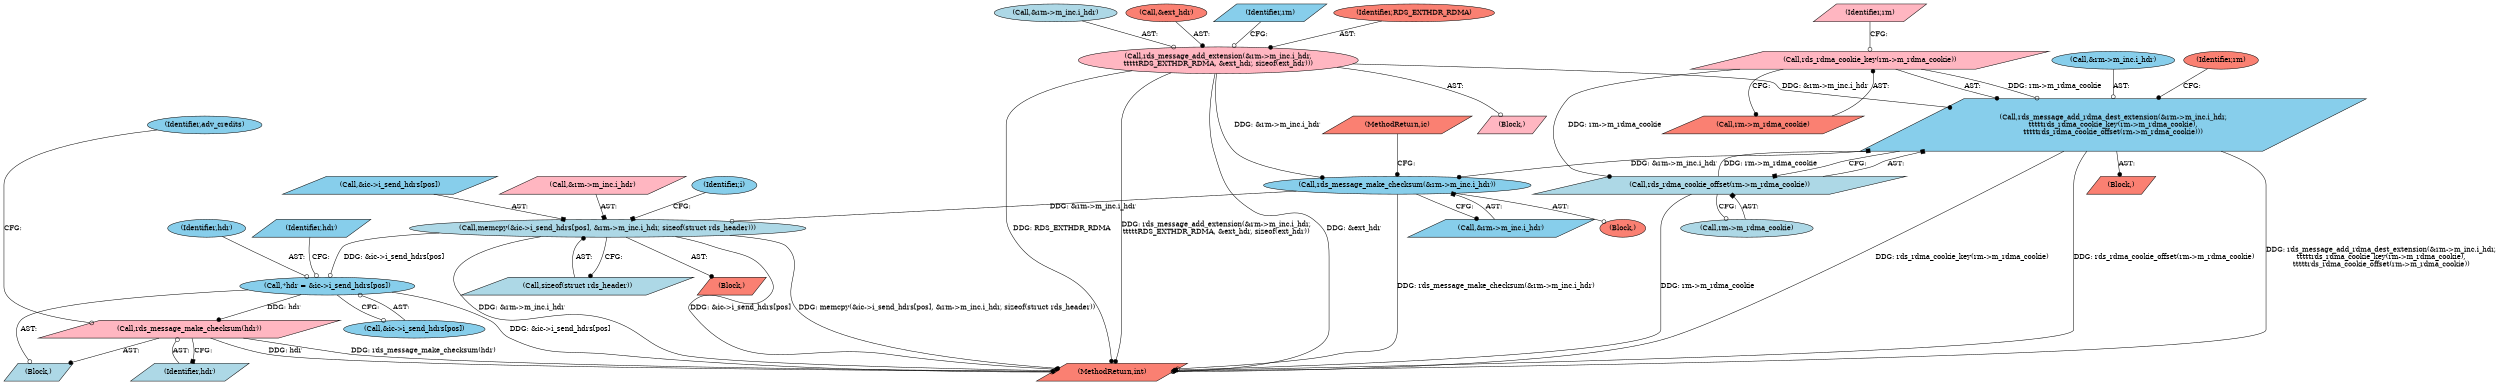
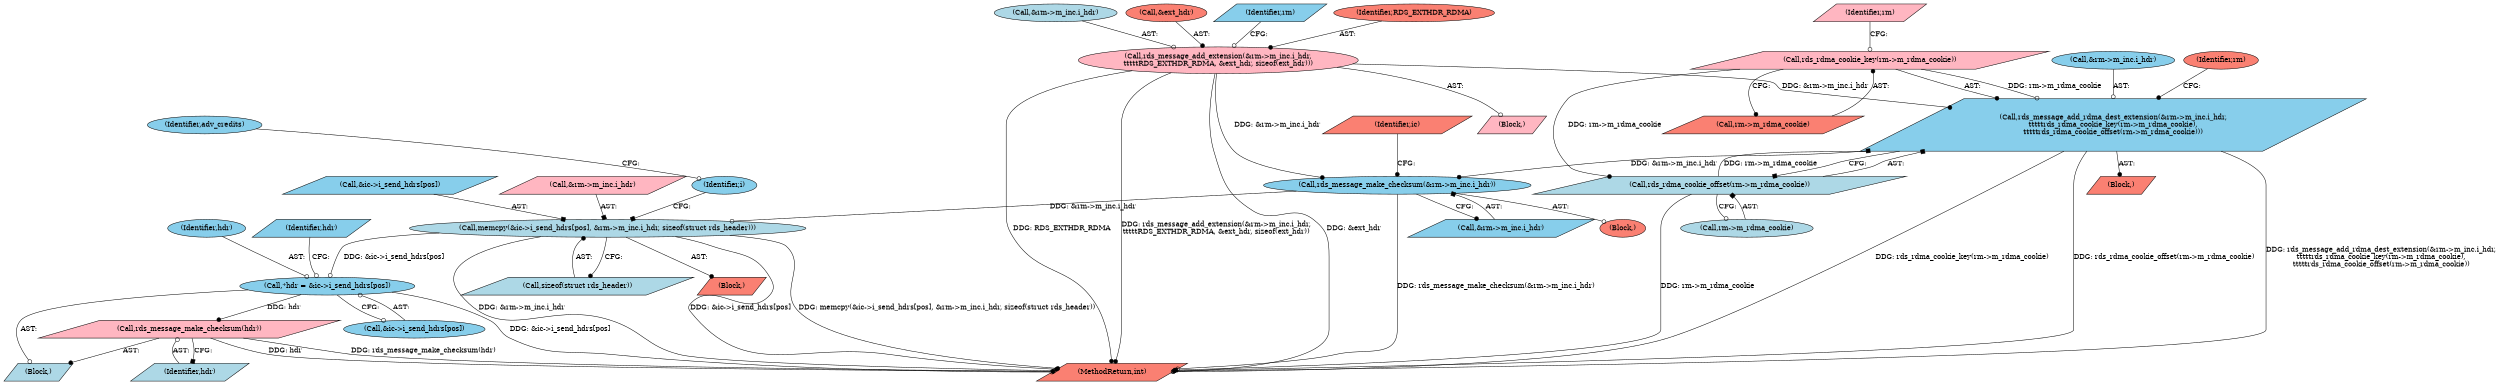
  digraph {
    node [fillcolor=skyblue shape=parallelogram style=filled]
    edge [arrowhead=dot]
    n1 [label="(Call,*hdr = &ic->i_send_hdrs[pos])" shape=ellipse]
    n2 [fillcolor=lightpink label="(Call,rds_message_make_checksum(hdr))"]
    n3 [fillcolor=salmon label="(MethodReturn,int)"]
    n4 [fillcolor=lightblue label="(Block,)"]
    n5 [label="(Call,&ic->i_send_hdrs[pos])" shape=ellipse]
    n6 [fillcolor=lightblue label="(Identifier,hdr)"]
    n7 [fillcolor=lightblue label="(Call,memcpy(&ic->i_send_hdrs[pos], &rm->m_inc.i_hdr, sizeof(struct rds_header)))" shape=ellipse]
    n8 [fillcolor=lightblue label="(Call,sizeof(struct rds_header))"]
    n9 [fillcolor=salmon label="(Block,)"]
    n10 [label="(Call,rds_message_make_checksum(&rm->m_inc.i_hdr))" shape=ellipse]
    n11 [label="(Call,&rm->m_inc.i_hdr)"]
    n12 [fillcolor=salmon label="(Block,)" shape=ellipse]
    n13 [label="(Call,rds_message_add_rdma_dest_extension(&rm->m_inc.i_hdr,\n\t\t\t\t\trds_rdma_cookie_key(rm->m_rdma_cookie),\n\t\t\t\t\trds_rdma_cookie_offset(rm->m_rdma_cookie)))"]
    n14 [fillcolor=lightblue label="(Call,rds_rdma_cookie_offset(rm->m_rdma_cookie))"]
    n15 [fillcolor=salmon label="(Block,)"]
    n16 [fillcolor=lightblue label="(Call,rm->m_rdma_cookie)" shape=ellipse]
    n17 [fillcolor=lightpink label="(Call,rds_message_add_extension(&rm->m_inc.i_hdr,\n\t\t\t\t\tRDS_EXTHDR_RDMA, &ext_hdr, sizeof(ext_hdr)))" shape=ellipse]
    n18 [fillcolor=lightpink label="(Block,)"]
    n19 [fillcolor=lightpink label="(Call,rds_rdma_cookie_key(rm->m_rdma_cookie))"]
    n20 [fillcolor=salmon label="(Call,rm->m_rdma_cookie)"]
    n21 [label="(Identifier,hdr)" shape=ellipse]
    n22 [fillcolor=lightpink label="(Call,&rm->m_inc.i_hdr)"]
    n23 [label="(Call,&rm->m_inc.i_hdr)" shape=ellipse]
    n24 [fillcolor=lightpink label="(Identifier,rm)"]
    n25 [fillcolor=salmon label="(Call,&ext_hdr)" shape=ellipse]
    n26 [label="(Call,&ic->i_send_hdrs[pos])"]
    n27 [label="(Identifier,rm)"]
    n28 [label="(Identifier,i)" shape=ellipse]
-   n29 [fillcolor=salmon label="(MethodReturn,ic)"]
+   n29 [fillcolor=salmon label="(Identifier,ic)"]
    n30 [label="(Identifier,hdr)"]
    n31 [fillcolor=salmon label="(Identifier,RDS_EXTHDR_RDMA)" shape=ellipse]
    n32 [fillcolor=lightblue label="(Call,&rm->m_inc.i_hdr)" shape=ellipse]
    n33 [label="(Identifier,adv_credits)" shape=ellipse]
    n34 [fillcolor=salmon label="(Identifier,rm)" shape=ellipse]
    n1 -> n2 [label="DDG: hdr"]
    n1 -> n3 [arrowhead=odot label="DDG: &ic->i_send_hdrs[pos]"]
    n1 -> n4 [arrowhead=odot label="AST: "]
    n1 -> n5 [arrowhead=odot label="CFG: "]
    n2 -> n3 [arrowhead=odot label="DDG: rds_message_make_checksum(hdr)"]
    n2 -> n3 [label="DDG: hdr"]
    n2 -> n4 [label="AST: "]
    n2 -> n6 [arrowhead=box label="CFG: "]
    n5 -> n1 [arrowhead=odot label="AST: "]
    n6 -> n2 [arrowhead=odot label="AST: "]
    n7 -> n1 [arrowhead=odot label="DDG: &ic->i_send_hdrs[pos]"]
    n7 -> n3 [label="DDG: memcpy(&ic->i_send_hdrs[pos], &rm->m_inc.i_hdr, sizeof(struct rds_header))"]
    n7 -> n3 [arrowhead=odot label="DDG: &rm->m_inc.i_hdr"]
    n7 -> n3 [label="DDG: &ic->i_send_hdrs[pos]"]
    n7 -> n8 [label="CFG: "]
    n7 -> n9 [label="AST: "]
    n8 -> n7 [label="AST: "]
    n10 -> n3 [arrowhead=odot label="DDG: rds_message_make_checksum(&rm->m_inc.i_hdr)"]
    n10 -> n7 [arrowhead=odot label="DDG: &rm->m_inc.i_hdr"]
    n10 -> n11 [label="CFG: "]
    n10 -> n12 [arrowhead=odot label="AST: "]
    n11 -> n10 [arrowhead=box label="AST: "]
    n13 -> n3 [arrowhead=odot label="DDG: rds_rdma_cookie_key(rm->m_rdma_cookie)"]
    n13 -> n3 [label="DDG: rds_rdma_cookie_offset(rm->m_rdma_cookie)"]
    n13 -> n3 [label="DDG: rds_message_add_rdma_dest_extension(&rm->m_inc.i_hdr,\n\t\t\t\t\trds_rdma_cookie_key(rm->m_rdma_cookie),\n\t\t\t\t\trds_rdma_cookie_offset(rm->m_rdma_cookie))"]
    n13 -> n10 [label="DDG: &rm->m_inc.i_hdr"]
    n13 -> n14 [arrowhead=box label="CFG: "]
    n13 -> n15 [label="AST: "]
    n14 -> n3 [arrowhead=box label="DDG: rm->m_rdma_cookie"]
    n14 -> n13 [arrowhead=box label="AST: "]
    n14 -> n13 [arrowhead=box label="DDG: rm->m_rdma_cookie"]
    n14 -> n16 [arrowhead=odot label="CFG: "]
    n16 -> n14 [arrowhead=box label="AST: "]
    n17 -> n3 [label="DDG: rds_message_add_extension(&rm->m_inc.i_hdr,\n\t\t\t\t\tRDS_EXTHDR_RDMA, &ext_hdr, sizeof(ext_hdr))"]
    n17 -> n3 [arrowhead=odot label="DDG: &ext_hdr"]
    n17 -> n3 [label="DDG: RDS_EXTHDR_RDMA"]
    n17 -> n10 [label="DDG: &rm->m_inc.i_hdr"]
    n17 -> n13 [label="DDG: &rm->m_inc.i_hdr"]
    n17 -> n18 [arrowhead=odot label="AST: "]
    n19 -> n13 [label="AST: "]
    n19 -> n13 [arrowhead=odot label="DDG: rm->m_rdma_cookie"]
    n19 -> n14 [label="DDG: rm->m_rdma_cookie"]
    n19 -> n20 [label="CFG: "]
    n20 -> n19 [label="AST: "]
    n21 -> n1 [arrowhead=odot label="AST: "]
    n22 -> n7 [arrowhead=box label="AST: "]
    n23 -> n13 [arrowhead=odot label="AST: "]
    n24 -> n19 [arrowhead=odot label="CFG: "]
    n25 -> n17 [label="AST: "]
    n26 -> n7 [arrowhead=box label="AST: "]
    n27 -> n17 [arrowhead=odot label="CFG: "]
    n28 -> n7 [arrowhead=box label="CFG: "]
    n29 -> n10 [label="CFG: "]
    n30 -> n1 [arrowhead=odot label="CFG: "]
    n31 -> n17 [label="AST: "]
    n32 -> n17 [arrowhead=odot label="AST: "]
-   n33 -> n2 [arrowhead=odot label="CFG: "]
+   n33 -> n28 [arrowhead=odot label="CFG: "]
    n34 -> n13 [label="CFG: "]
  }
